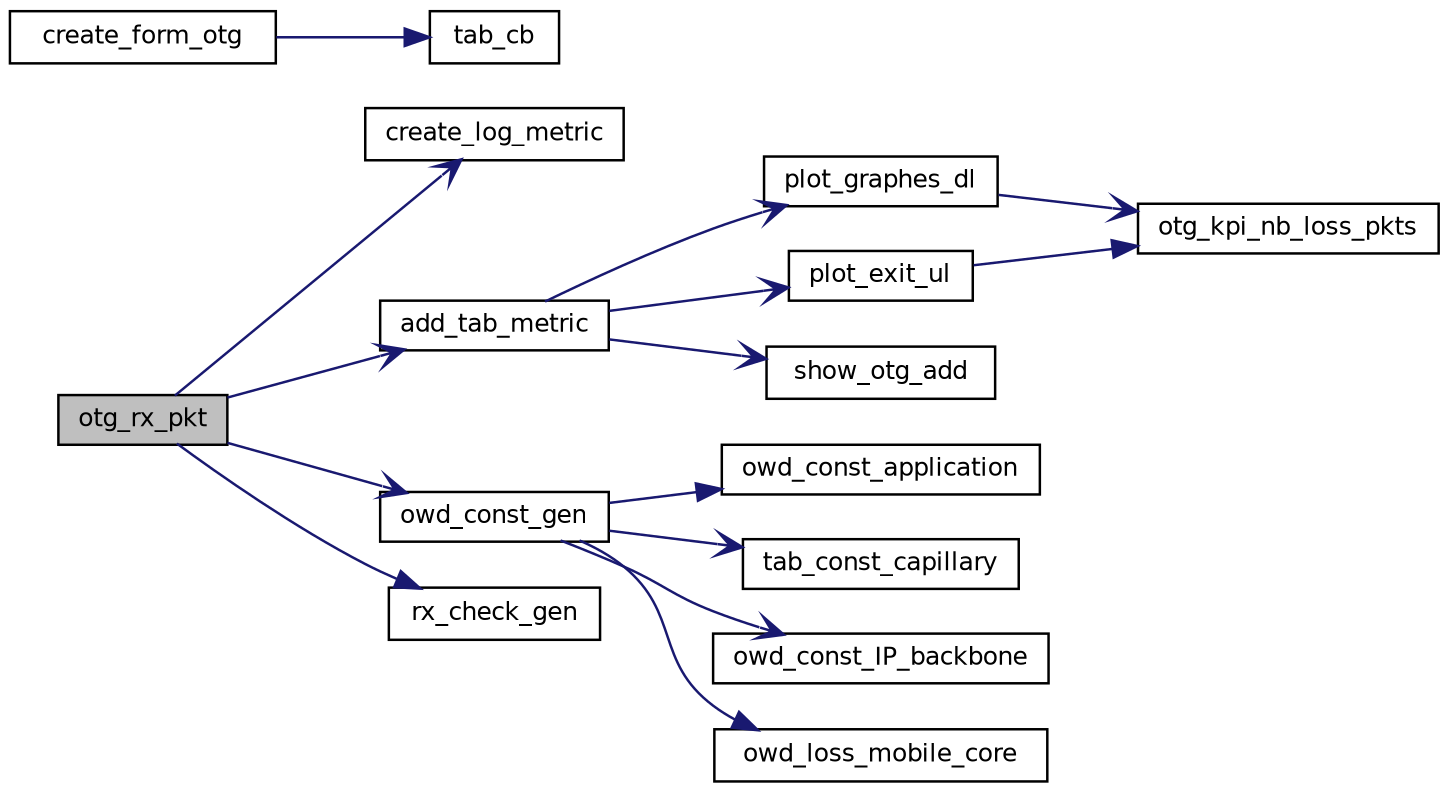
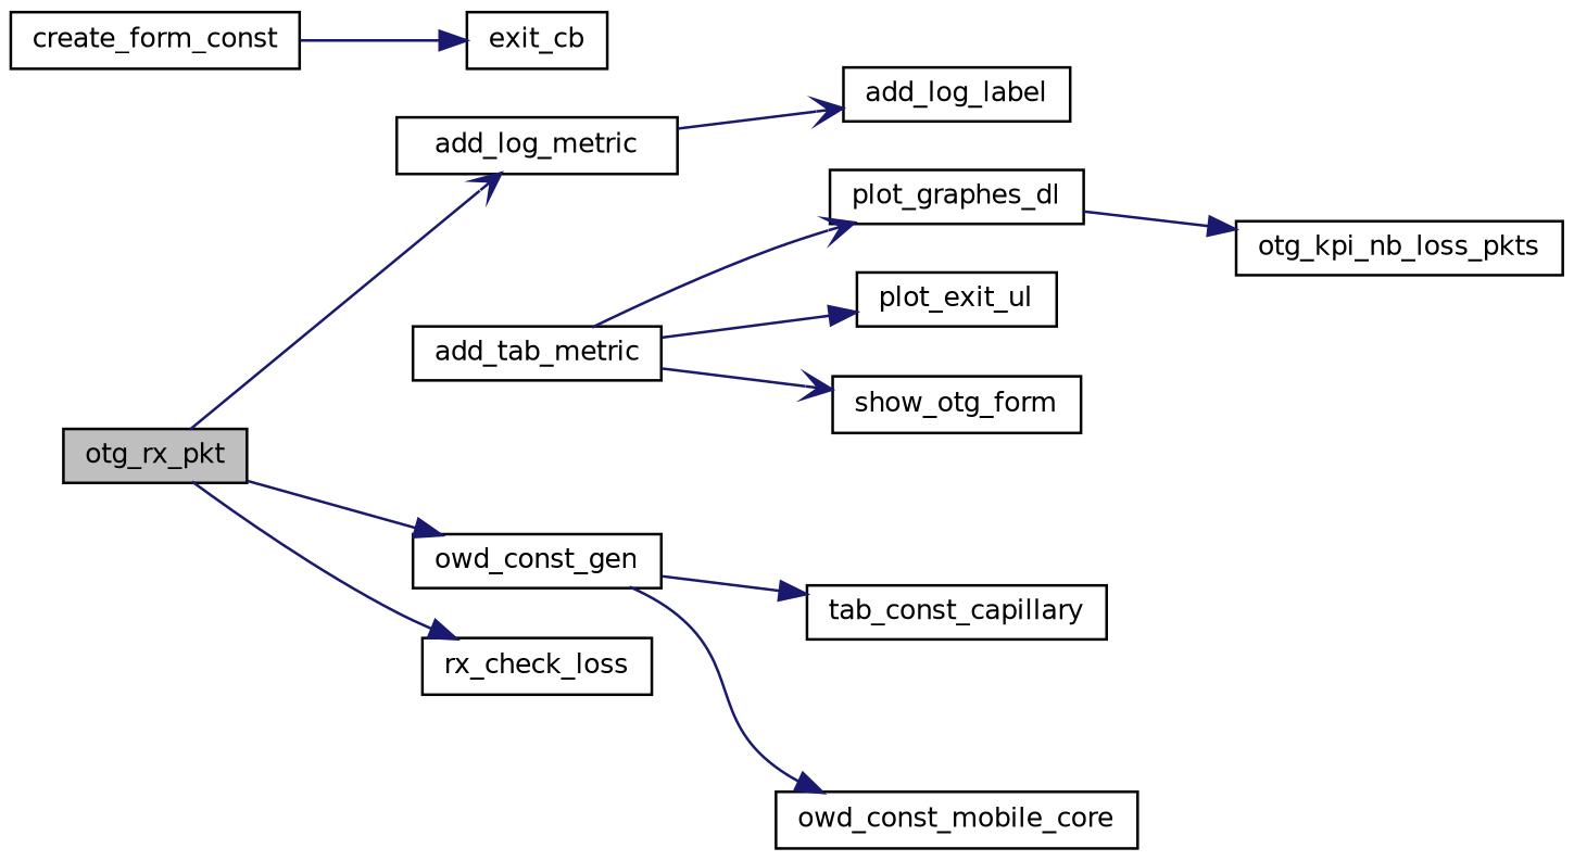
  digraph {
    rankdir=LR
    node [color=black fillcolor=white fontname=Helvetica fontsize=10 shape=record style=filled]
    edge [arrowhead=vee color=midnightblue fontname=Helvetica fontsize=10 labelfontname=Helvetica labelfontsize=10 style=solid]
    n1 [fillcolor=grey75 fontcolor=black height=0.2 label=otg_rx_pkt width=0.4]
-   n2 [height=0.2 label=create_log_metric width=0.4]
+   n2 [height=0.2 label=add_log_metric width=0.4]
    n3 [height=0.2 label=add_tab_metric width=0.4]
    n4 [height=0.2 label=owd_const_gen width=0.4]
-   n5 [height=0.2 label=rx_check_gen width=0.4]
+   n5 [height=0.2 label=rx_check_loss width=0.4]
+   n6 [height=0.2 label=add_log_label width=0.4]
    n7 [height=0.2 label=plot_graphes_dl width=0.4]
    n8 [height=0.2 label=plot_exit_ul width=0.4]
-   n9 [height=0.2 label=show_otg_add width=0.4]
-   n10 [height=0.2 label=owd_const_application width=0.4]
+   n9 [height=0.2 label=show_otg_form width=0.4]
    n11 [height=0.2 label=tab_const_capillary width=0.4]
-   n12 [height=0.2 label=owd_const_IP_backbone width=0.4]
-   n13 [height=0.2 label=owd_loss_mobile_core width=0.4]
+   n13 [height=0.2 label=owd_const_mobile_core width=0.4]
    n14 [height=0.2 label=otg_kpi_nb_loss_pkts width=0.4]
-   n15 [height=0.2 label=create_form_otg width=0.4]
-   n16 [height=0.2 label=tab_cb width=0.4]
+   n15 [height=0.2 label=create_form_const width=0.4]
+   n16 [height=0.2 label=exit_cb width=0.4]
    n1 -> n2
-   n1 -> n3
-   n1 -> n4
+   n1 -> n4 [arrowhead=normal]
    n1 -> n5 [arrowhead=normal]
+   n2 -> n6
    n3 -> n7
-   n3 -> n8
+   n3 -> n8 [arrowhead=normal]
    n3 -> n9
-   n4 -> n10 [arrowhead=normal]
-   n4 -> n11
-   n4 -> n12
+   n4 -> n11 [arrowhead=normal]
    n4 -> n13 [arrowhead=normal]
-   n7 -> n14
-   n8 -> n14 [arrowhead=normal]
+   n7 -> n14 [arrowhead=normal]
    n15 -> n16 [arrowhead=normal]
  }
